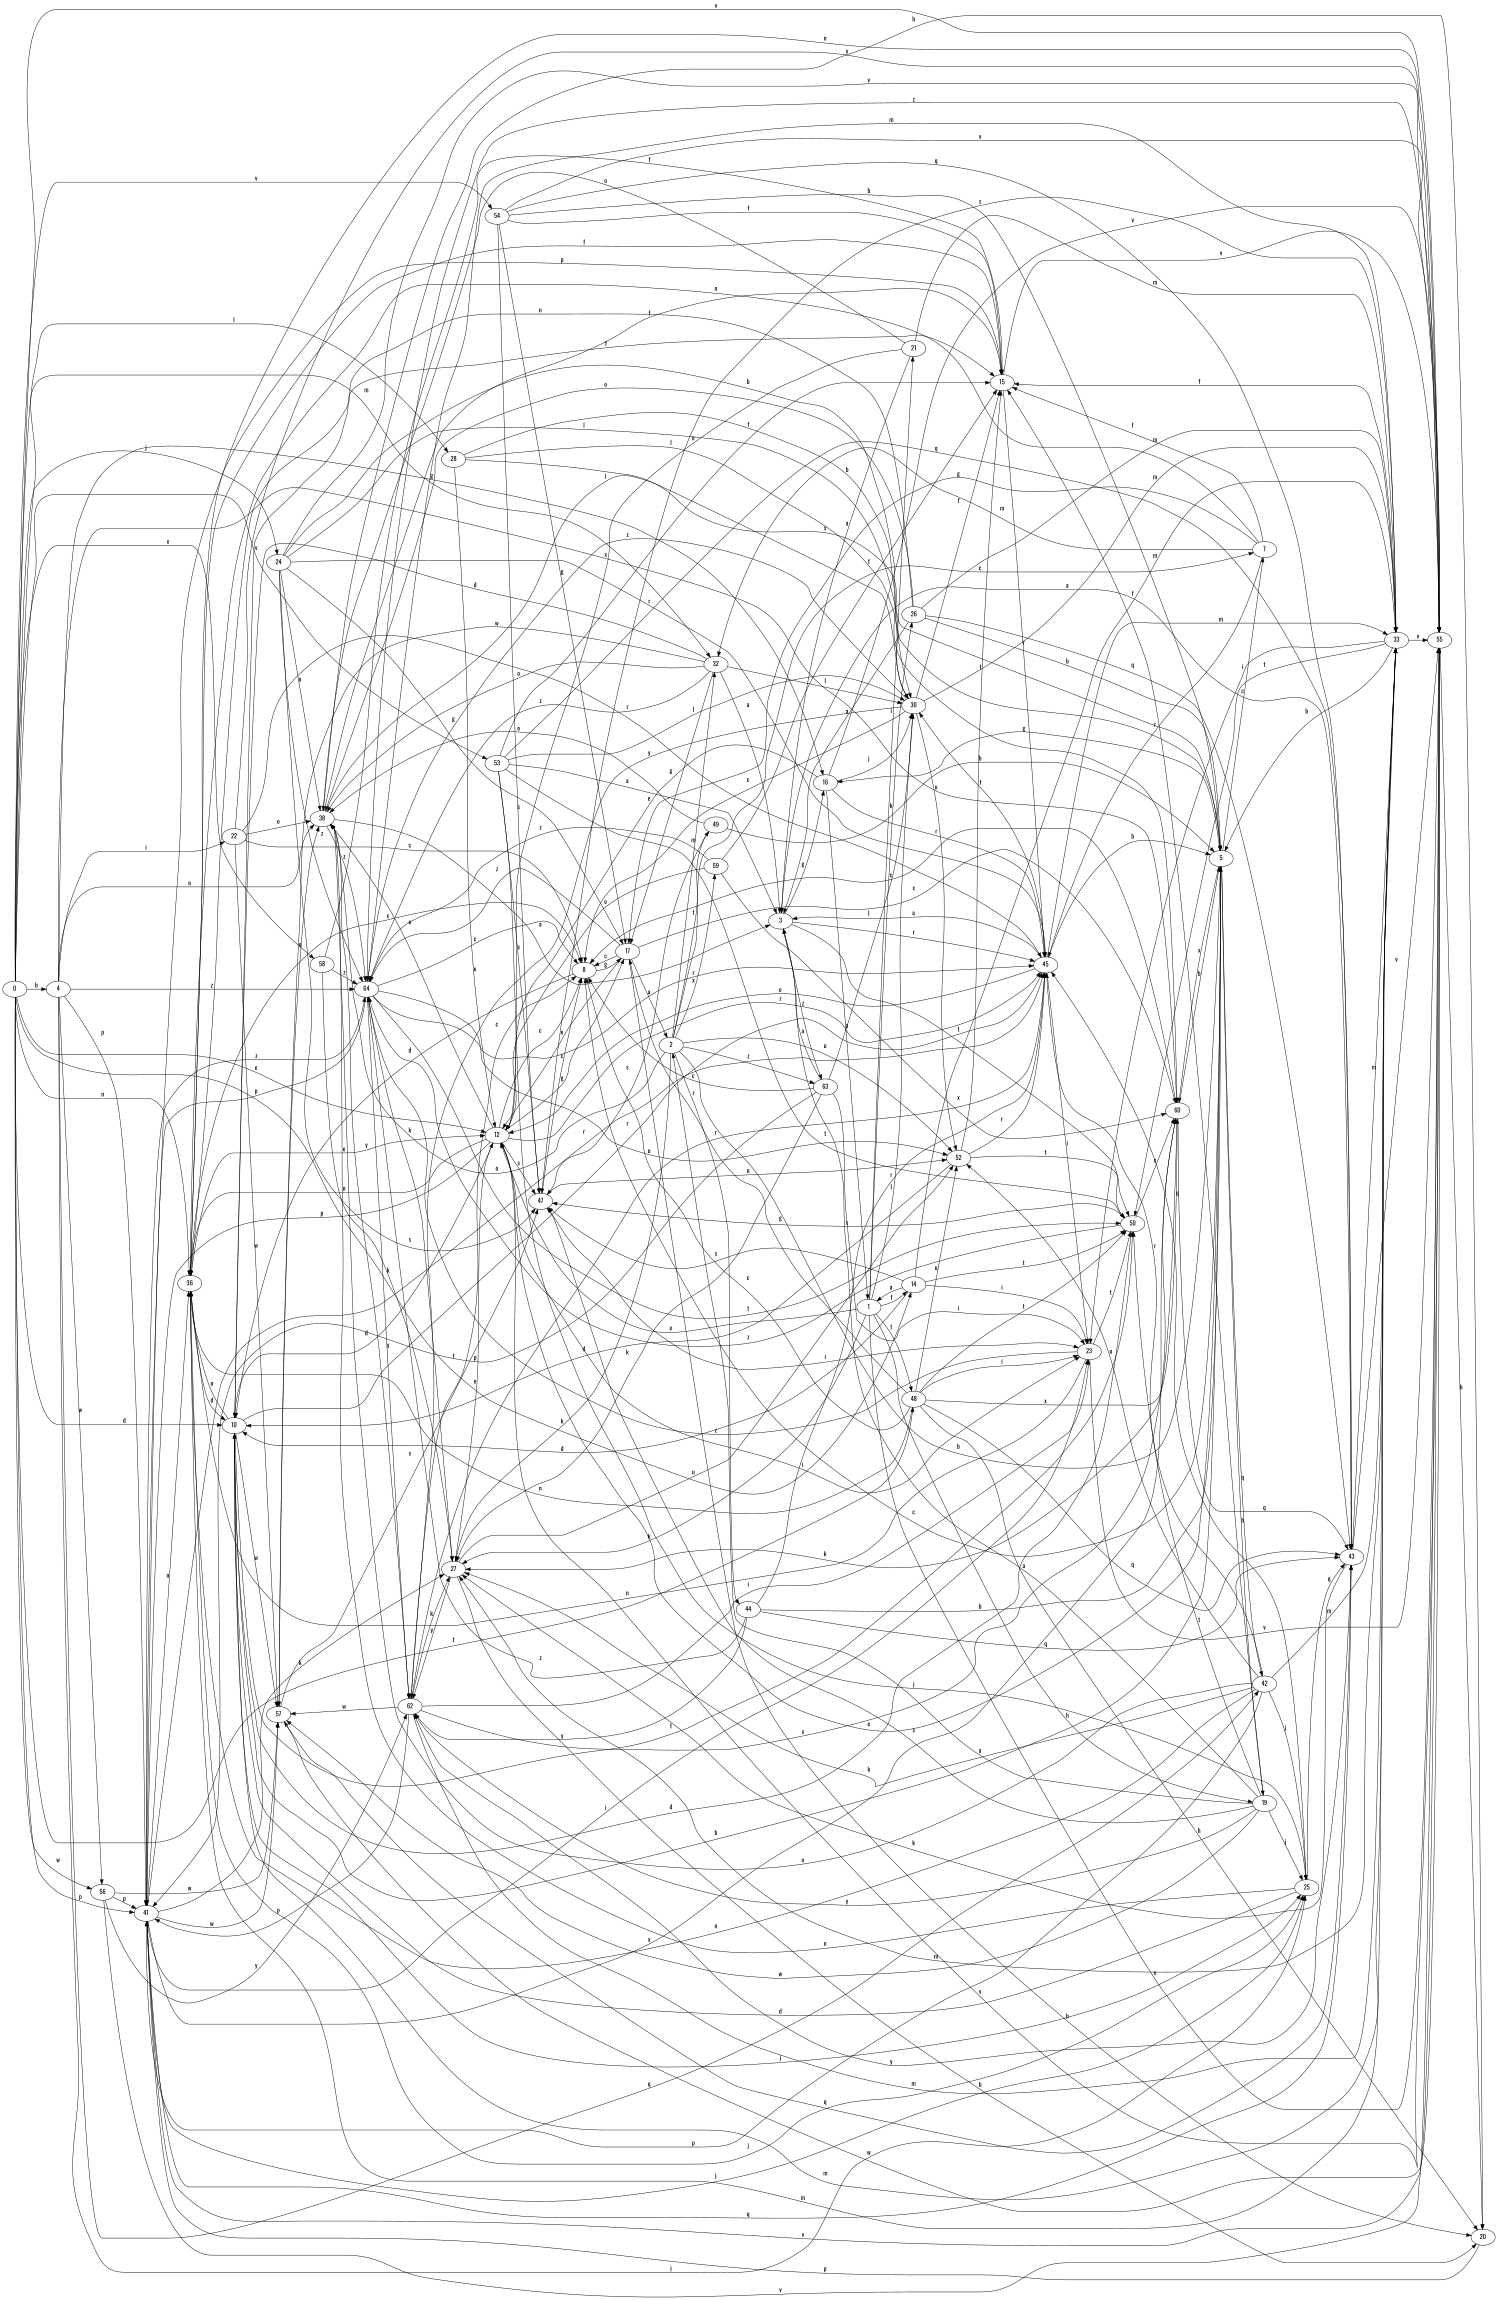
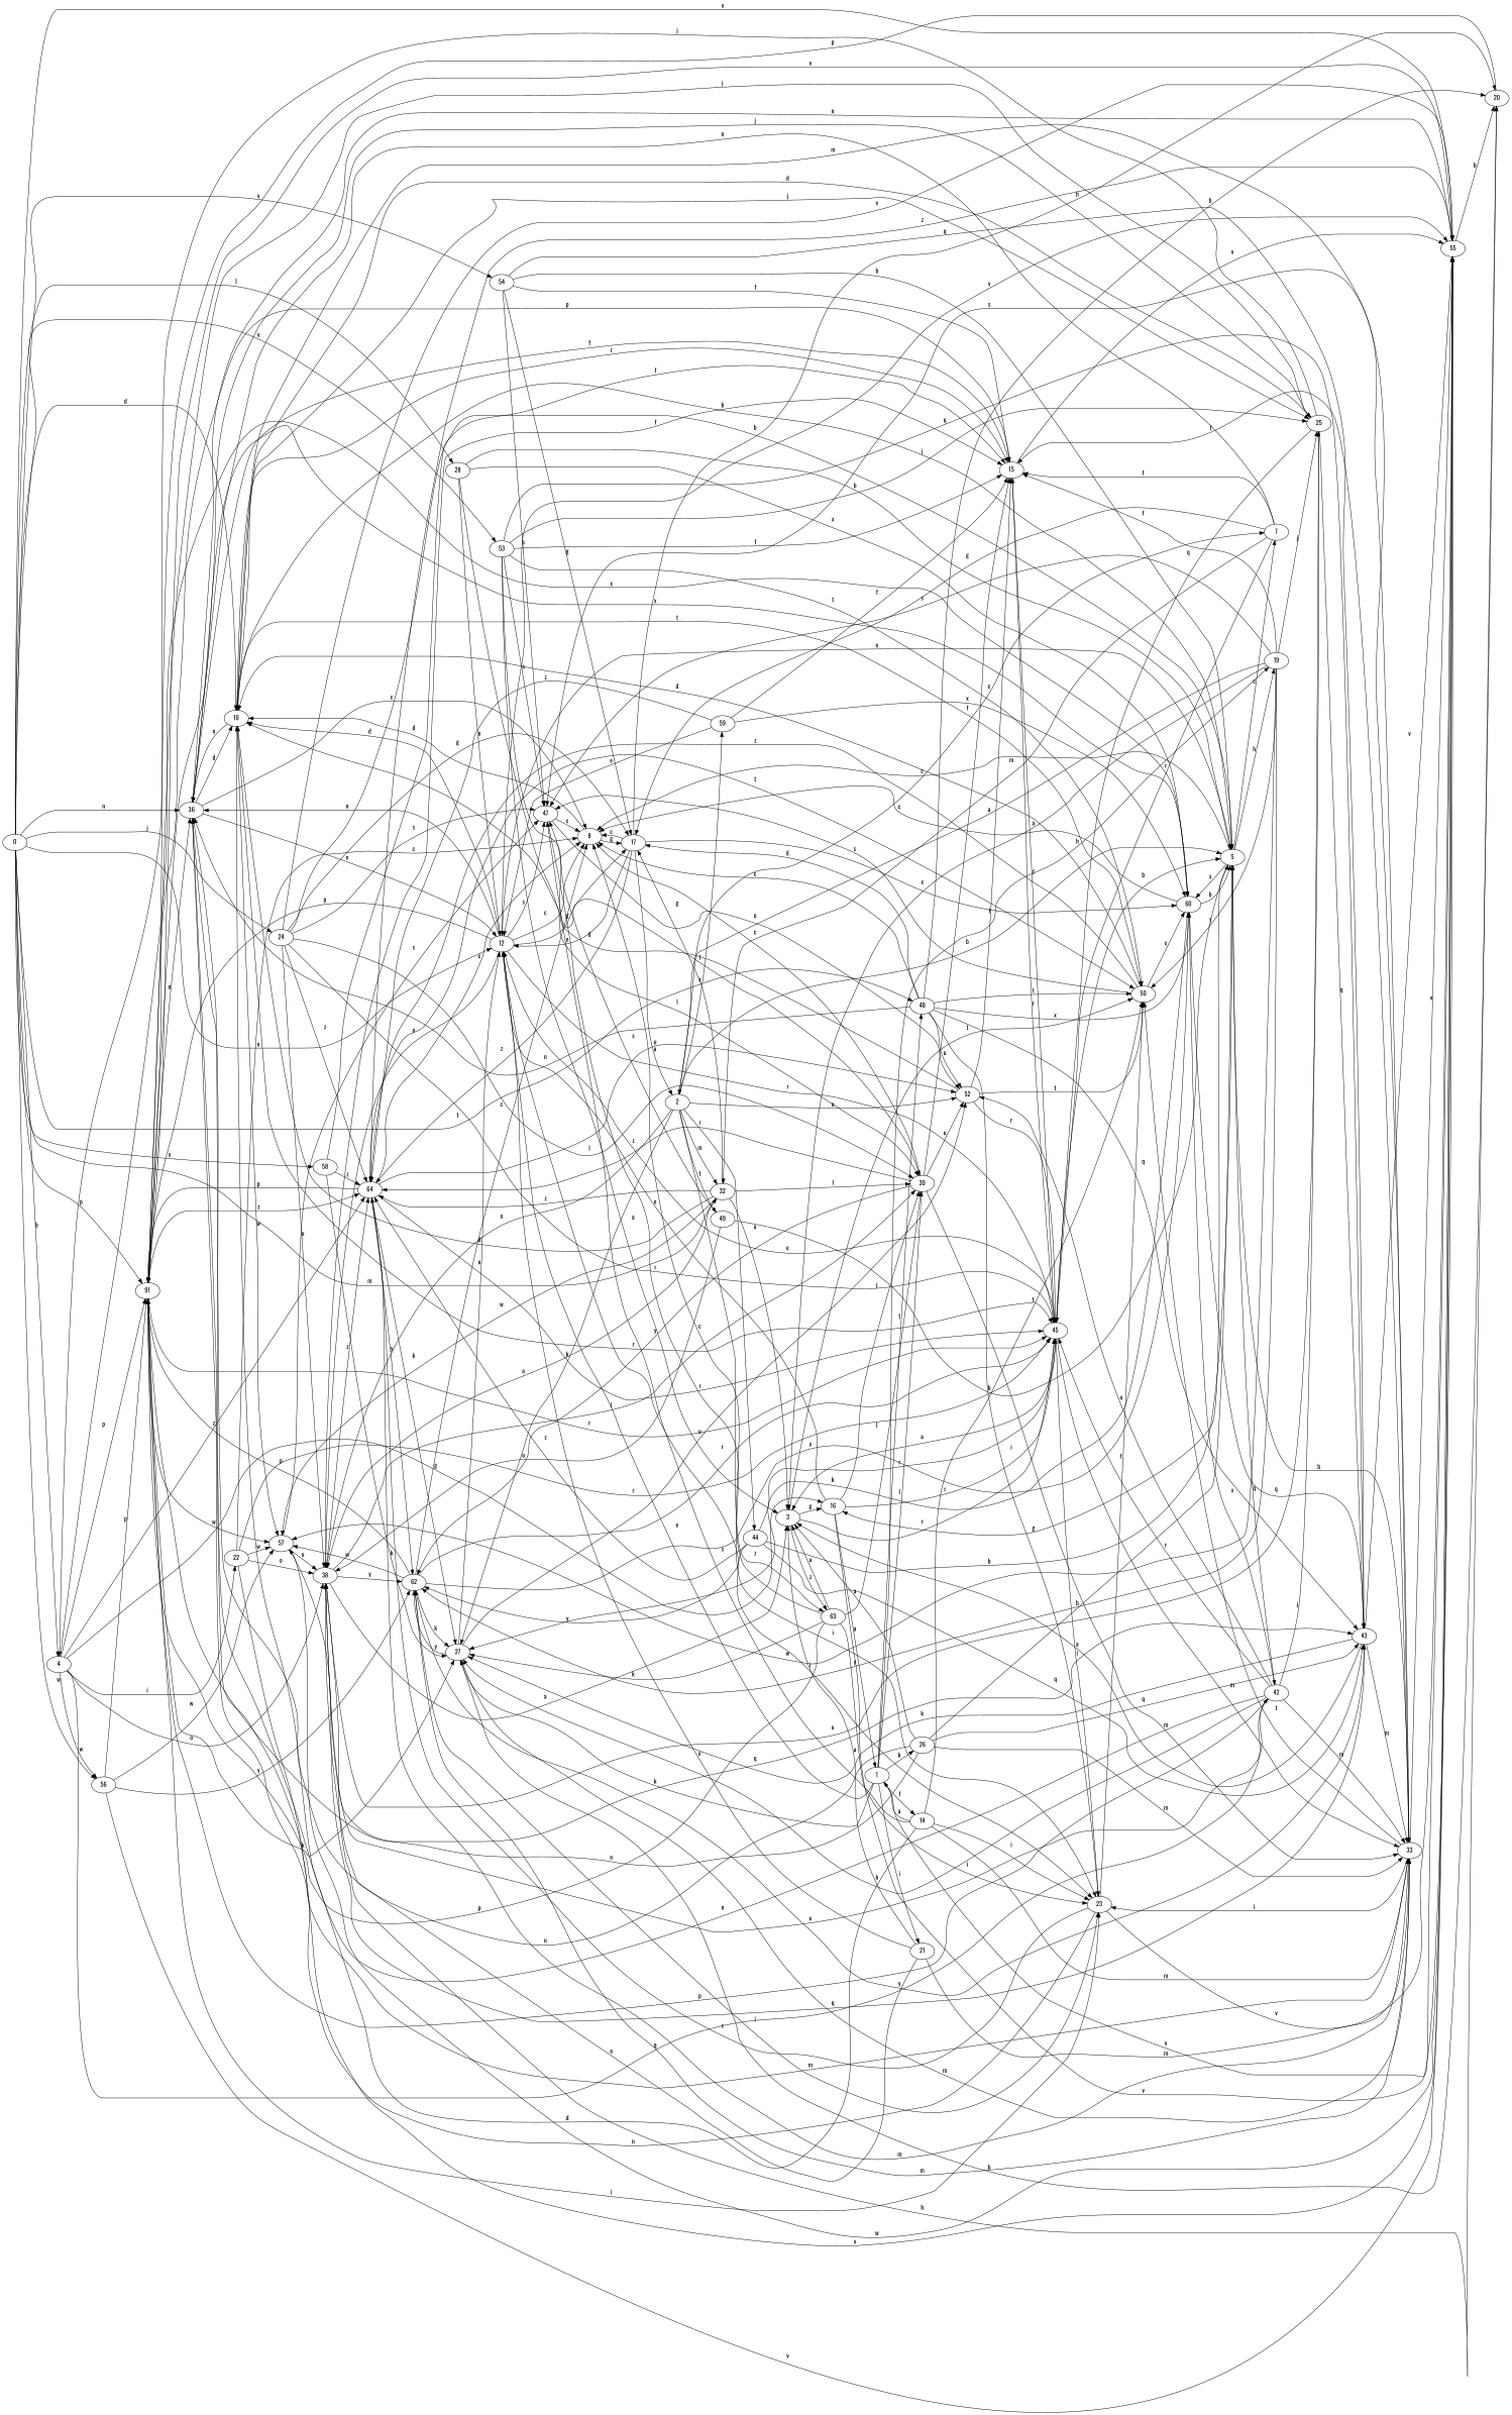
  strict digraph {
    fontname=Oswald
    rankdir=LR
    node [fontname=Oswald]
    edge [fontname=Oswald]
    0
    4
    10
    12
    14
    24
    28
    32
    36
-   41
+   41 [label=91]
    48
    53
    54
    55
    56
    58
    38
    16
    22
    25
    42
    60
    64
    5
    45
    50
    15
    33
    57
    8
    17
    23
    47
    1
    30
    3
    27
    43
    52
    20
    62
    19
    21
    26
    2
    7
    44
    49
    59
    63
    0 -> 4 [label=b]
    0 -> 10 [label=d]
    0 -> 12 [label=e]
-   0 -> 14 [label=f]
    0 -> 24 [label=j]
    0 -> 28 [label=l]
    0 -> 32 [label=m]
    0 -> 36 [label=n]
    0 -> 41 [label=p]
    0 -> 48 [label=t]
    0 -> 53 [label=v]
    0 -> 54 [label=v]
    0 -> 55 [label=v]
    0 -> 56 [label=w]
    0 -> 58 [label=x]
    4 -> 41 [label=p]
    4 -> 56 [label=w]
    4 -> 38 [label=o]
    4 -> 16 [label=g]
    4 -> 22 [label=i]
-   4 -> 25 [label=j]
+   25 -> 4 [label=j]
    4 -> 42 [label=q]
    4 -> 60 [label=x]
    4 -> 64 [label=z]
    10 -> 36 [label=n]
    10 -> 25 [label=j]
    10 -> 5 [label=b]
    10 -> 45 [label=r]
    10 -> 50 [label=t]
-   10 -> 15 [label=f]
+   10 -> 15 [label=r]
    10 -> 33 [label=m]
    10 -> 57 [label=w]
    12 -> 10 [label=d]
    12 -> 36 [label=n]
    12 -> 41 [label=p]
    12 -> 55 [label=v]
    12 -> 38 [label=o]
    12 -> 45 [label=r]
    12 -> 8 [label=c]
    12 -> 17 [label=g]
    12 -> 23 [label=i]
    12 -> 47 [label=s]
    14 -> 10 [label=d]
    14 -> 50 [label=t]
    14 -> 33 [label=m]
    14 -> 23 [label=i]
    14 -> 47 [label=s]
    14 -> 1 [label=a]
    24 -> 55 [label=v]
    24 -> 38 [label=o]
    24 -> 64 [label=z]
    24 -> 5 [label=b]
    24 -> 45 [label=r]
    24 -> 17 [label=g]
    24 -> 47 [label=s]
    24 -> 30 [label=l]
    28 -> 12 [label=e]
    28 -> 60 [label=x]
    28 -> 5 [label=b]
    28 -> 30 [label=l]
    32 -> 10 [label=d]
    32 -> 38 [label=o]
    32 -> 64 [label=z]
    32 -> 57 [label=w]
    32 -> 17 [label=g]
    32 -> 30 [label=l]
    32 -> 3 [label=a]
    36 -> 10 [label=d]
    36 -> 12 [label=e]
    36 -> 25 [label=j]
    36 -> 15 [label=f]
    36 -> 33 [label=m]
    36 -> 8 [label=c]
    41 -> 36 [label=n]
    41 -> 55 [label=v]
    41 -> 25 [label=j]
    41 -> 60 [label=x]
    41 -> 64 [label=z]
    41 -> 45 [label=r]
    41 -> 57 [label=w]
    41 -> 23 [label=i]
    41 -> 27 [label=k]
    41 -> 43 [label=q]
    48 -> 36 [label=n]
    48 -> 60 [label=x]
    48 -> 50 [label=t]
    48 -> 8 [label=c]
    48 -> 17 [label=g]
    48 -> 23 [label=i]
    48 -> 43 [label=q]
    48 -> 52 [label=u]
    48 -> 20 [label=h]
    53 -> 25 [label=j]
    53 -> 50 [label=t]
    53 -> 15 [label=f]
    53 -> 47 [label=s]
    53 -> 30 [label=l]
    53 -> 3 [label=a]
    53 -> 43 [label=q]
-   54 -> 55 [label=v]
    54 -> 5 [label=b]
    54 -> 15 [label=f]
    54 -> 17 [label=g]
    54 -> 47 [label=s]
    54 -> 43 [label=q]
    55 -> 36 [label=n]
    55 -> 64 [label=z]
    55 -> 57 [label=w]
    55 -> 20 [label=h]
    56 -> 41 [label=p]
    56 -> 55 [label=v]
    56 -> 57 [label=w]
    56 -> 62 [label=y]
    58 -> 64 [label=z]
    58 -> 15 [label=f]
    58 -> 27 [label=k]
    38 -> 64 [label=z]
    38 -> 15 [label=f]
    38 -> 30 [label=l]
    38 -> 3 [label=a]
    38 -> 20 [label=h]
    38 -> 62 [label=y]
    16 -> 12 [label=e]
    16 -> 55 [label=v]
    16 -> 45 [label=r]
    16 -> 1 [label=a]
    16 -> 30 [label=l]
    22 -> 55 [label=v]
    22 -> 38 [label=o]
    22 -> 45 [label=r]
    22 -> 57 [label=w]
    22 -> 8 [label=c]
    25 -> 10 [label=d]
    25 -> 38 [label=o]
    25 -> 45 [label=q]
    25 -> 43 [label=q]
    42 -> 36 [label=n]
    42 -> 41 [label=p]
    42 -> 38 [label=o]
    42 -> 25 [label=j]
+   42 -> 60 [label=x]
    42 -> 45 [label=r]
    42 -> 33 [label=m]
    42 -> 27 [label=k]
    42 -> 52 [label=u]
    60 -> 5 [label=b]
    60 -> 8 [label=c]
    60 -> 27 [label=k]
    60 -> 43 [label=q]
    64 -> 41 [label=p]
    64 -> 45 [label=r]
    64 -> 50 [label=t]
    64 -> 33 [label=m]
    64 -> 8 [label=c]
    64 -> 27 [label=k]
    64 -> 52 [label=u]
    64 -> 62 [label=y]
    5 -> 12 [label=e]
    5 -> 16 [label=g]
    5 -> 42 [label=q]
    5 -> 60 [label=x]
    5 -> 8 [label=c]
    5 -> 19 [label=h]
    5 -> 7 [label=c]
    45 -> 12 [label=e]
    45 -> 5 [label=b]
-   45 -> 30 [label=f]
+   45 -> 15 [label=f]
    45 -> 33 [label=m]
    45 -> 23 [label=i]
    45 -> 3 [label=a]
    50 -> 10 [label=d]
    50 -> 60 [label=x]
    50 -> 64 [label=z]
    50 -> 47 [label=s]
    15 -> 41 [label=p]
    15 -> 55 [label=v]
    15 -> 45 [label=r]
    33 -> 55 [label=v]
    33 -> 5 [label=b]
    33 -> 50 [label=t]
    33 -> 15 [label=f]
    33 -> 23 [label=i]
    33 -> 47 [label=s]
    33 -> 27 [label=m]
    57 -> 38 [label=o]
    57 -> 47 [label=s]
    57 -> 43 [label=q]
    8 -> 10 [label=d]
    8 -> 17 [label=g]
    17 -> 12 [label=e]
    17 -> 60 [label=x]
    17 -> 64 [label=z]
    17 -> 8 [label=c]
    17 -> 20 [label=h]
    17 -> 2 [label=a]
    23 -> 36 [label=n]
    23 -> 55 [label=v]
    23 -> 64 [label=z]
    23 -> 50 [label=t]
    47 -> 8 [label=c]
    47 -> 23 [label=i]
    47 -> 52 [label=u]
    1 -> 12 [label=e]
    1 -> 14 [label=f]
    1 -> 48 [label=t]
    1 -> 55 [label=v]
    1 -> 30 [label=l]
    1 -> 27 [label=k]
    1 -> 19 [label=h]
    1 -> 21 [label=i]
    1 -> 26 [label=k]
    30 -> 64 [label=z]
    30 -> 15 [label=f]
    30 -> 33 [label=m]
    30 -> 8 [label=c]
    30 -> 52 [label=u]
    30 -> 62 [label=y]
    3 -> 16 [label=g]
    3 -> 45 [label=r]
    3 -> 50 [label=t]
    3 -> 63 [label=z]
    27 -> 12 [label=e]
    27 -> 52 [label=u]
    27 -> 20 [label=h]
    27 -> 62 [label=y]
    43 -> 55 [label=v]
    43 -> 33 [label=m]
    43 -> 3 [label=a]
    43 -> 27 [label=k]
    43 -> 62 [label=y]
    52 -> 10 [label=d]
    52 -> 45 [label=r]
    52 -> 50 [label=t]
    52 -> 15 [label=f]
    20 -> 41 [label=p]
    62 -> 41 [label=p]
    62 -> 60 [label=x]
    62 -> 45 [label=r]
    62 -> 33 [label=m]
    62 -> 57 [label=w]
    62 -> 8 [label=c]
    62 -> 23 [label=i]
    62 -> 27 [label=k]
    19 -> 25 [label=j]
    19 -> 50 [label=t]
    19 -> 15 [label=f]
    19 -> 57 [label=w]
    19 -> 47 [label=s]
    19 -> 3 [label=a]
    19 -> 62 [label=y]
    19 -> 2 [label=a]
    21 -> 12 [label=e]
    21 -> 38 [label=o]
    21 -> 33 [label=m]
    21 -> 3 [label=a]
    26 -> 36 [label=n]
    26 -> 38 [label=o]
    26 -> 5 [label=b]
    26 -> 33 [label=m]
    26 -> 3 [label=a]
    26 -> 43 [label=q]
    2 -> 32 [label=m]
    2 -> 38 [label=o]
    2 -> 5 [label=b]
    2 -> 27 [label=k]
    2 -> 52 [label=u]
    2 -> 7 [label=c]
    2 -> 44 [label=r]
    2 -> 49 [label=t]
    2 -> 59 [label=x]
    2 -> 63 [label=z]
    7 -> 32 [label=m]
    7 -> 36 [label=n]
    7 -> 45 [label=r]
    7 -> 15 [label=f]
    7 -> 17 [label=g]
    44 -> 64 [label=z]
    44 -> 5 [label=b]
    44 -> 45 [label=r]
    44 -> 43 [label=q]
    44 -> 62 [label=y]
    49 -> 38 [label=o]
    49 -> 5 [label=b]
    49 -> 47 [label=s]
    59 -> 12 [label=e]
    59 -> 60 [label=x]
    59 -> 64 [label=z]
    59 -> 15 [label=f]
    63 -> 41 [label=p]
    63 -> 8 [label=c]
    63 -> 23 [label=i]
    63 -> 30 [label=l]
    63 -> 3 [label=a]
    63 -> 27 [label=k]
  }
